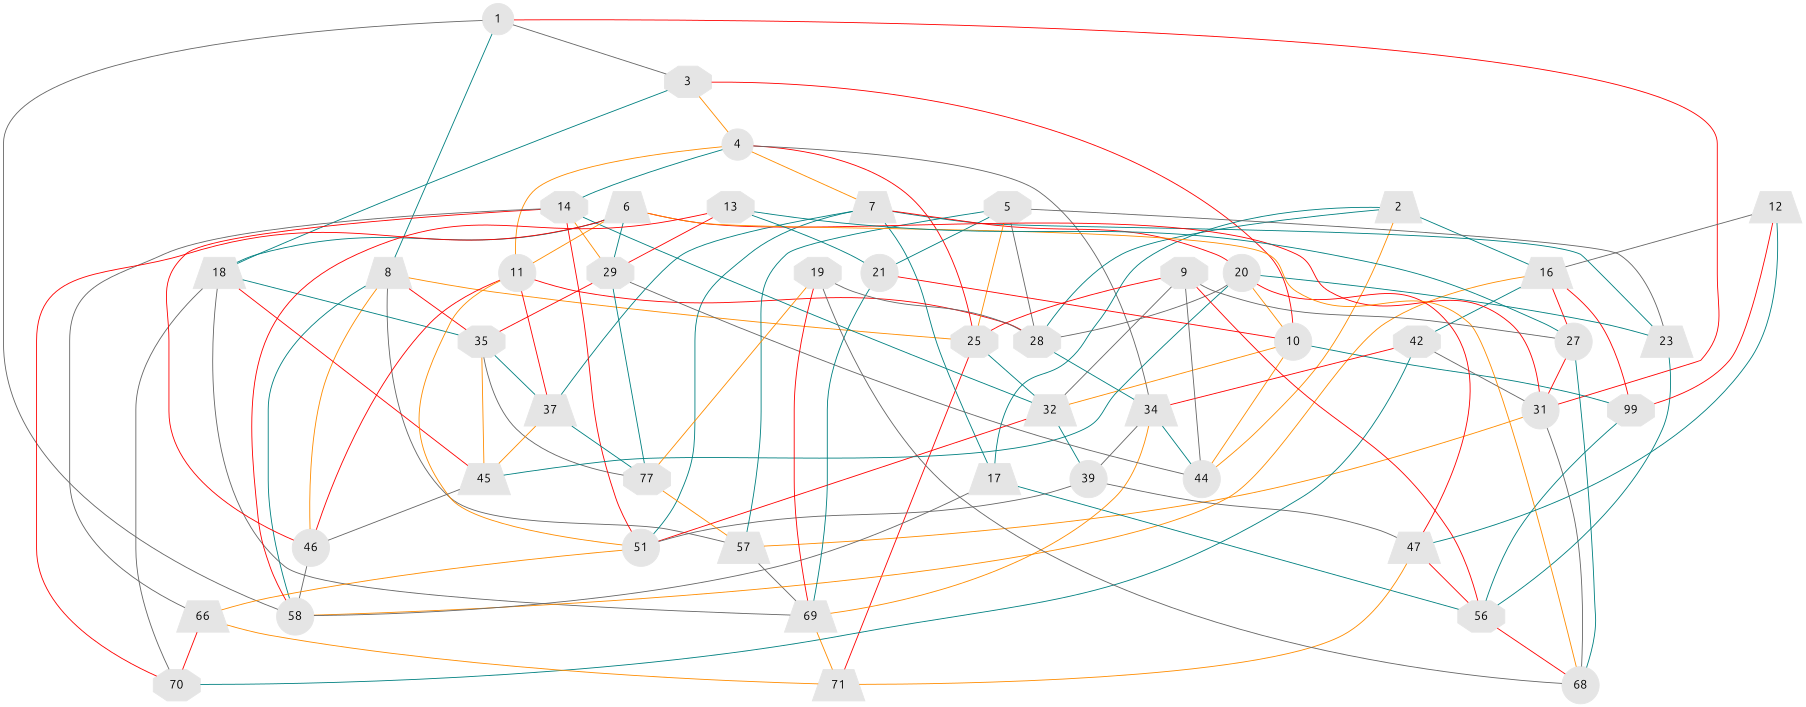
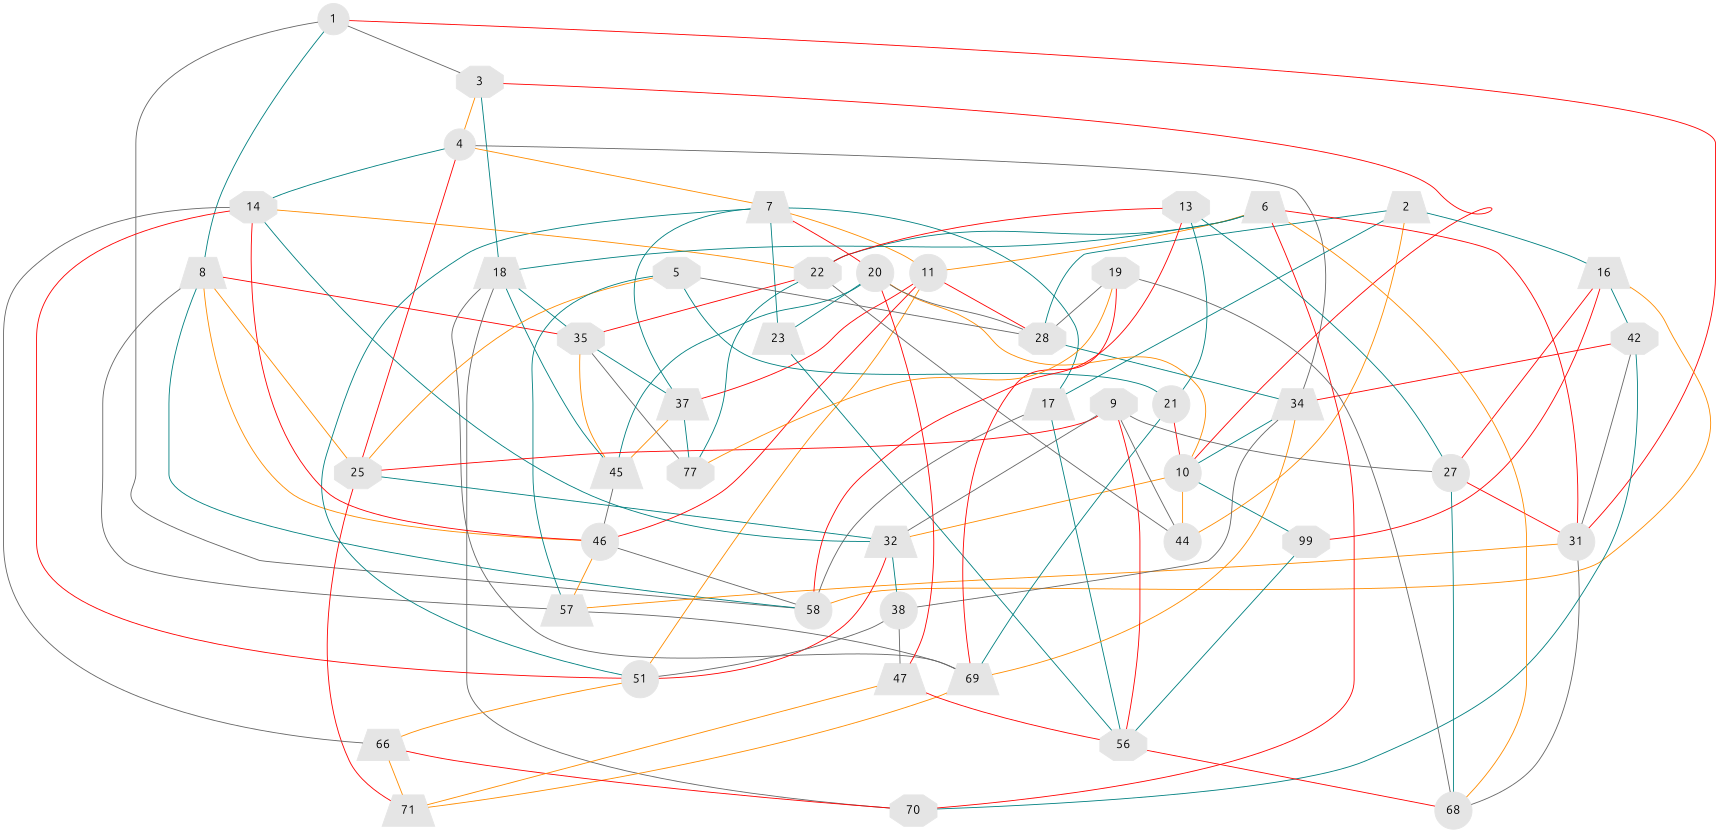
  graph {
    fontname=Ubuntu
    node [color=gray90 fontname=Ubuntu shape=trapezium style=filled]
    edge [color=teal fontname=Ubuntu]
    1 [shape=circle]
    3 [shape=octagon]
    8 [super="+76"]
    31 [shape=circle super="+61"]
    58 [shape=circle super="+65"]
    4 [shape=circle super="+24"]
    18 [super="+52"]
    n8 [label=10 shape=circle super="+33"]
    25 [shape=octagon super="+36"]
    57 [super="+59"]
    35 [shape=octagon super="+50"]
    46 [shape=circle super="+81"]
    68 [shape=circle super="+78"]
    2 [super="+73"]
    16 [super="+74"]
    17
    28 [shape=octagon super="+53"]
    44 [shape=circle super="+62"]
    27 [shape=circle super="+43"]
    n20 [label=99 shape=octagon]
    n21 [label=42 shape=octagon]
    56 [shape=octagon super="+63"]
    34 [super="+55"]
    7 [super="+10"]
    11 [shape=circle super="+15"]
    14 [shape=octagon super="+79"]
    70 [shape=octagon]
    45 [super="+49"]
    69 [super="+80"]
    32 [super="+64"]
    23
    20 [shape=circle super="+67"]
    37 [super="+54"]
    51 [shape=circle super="+72"]
-   29 [shape=octagon super="+41"]
+   29 [shape=octagon super="+41" label=22]
    66
    71
-   38 [shape=circle label=39]
+   38 [shape=circle]
    5 [shape=octagon super="+40"]
    21 [shape=circle]
    6 [super="+48"]
    77 [shape=octagon]
    47 [super="+75"]
    9 [shape=octagon super="+26"]
-   12 [super="+42"]
    13 [shape=octagon]
    19 [shape=octagon]
    1 -- 3 [color=gray40]
    1 -- 8
    1 -- 31 [color=red]
    1 -- 58 [color=gray40]
    3 -- 4 [color=darkorange]
    3 -- 18
    3 -- n8 [color=red]
    8 -- 58
    8 -- 25 [color=darkorange]
    8 -- 57 [color=gray40]
    8 -- 35 [color=red]
    8 -- 46 [color=darkorange]
    31 -- 57 [color=darkorange]
    31 -- 68 [color=gray40]
    4 -- 25 [color=red]
    4 -- 34 [color=gray40]
    4 -- 7 [color=darkorange]
-   4 -- 11 [color=darkorange]
+   7 -- 11 [color=darkorange]
    4 -- 14
    18 -- 35
    18 -- 70 [color=gray40]
-   18 -- 45 [color=red]
+   18 -- 45
    18 -- 69 [color=gray40]
    n8 -- 44 [color=darkorange]
    n8 -- n20
    n8 -- 32 [color=darkorange]
    25 -- 32
    25 -- 71 [color=red]
    57 -- 69 [color=gray40]
    35 -- 45 [color=darkorange]
    35 -- 37
    35 -- 77 [color=gray40]
    46 -- 58 [color=gray40]
-   77 -- 57 [color=darkorange]
+   46 -- 57 [color=darkorange]
    2 -- 16
    2 -- 17
    2 -- 28
    2 -- 44 [color=darkorange]
    16 -- 58 [color=darkorange]
    16 -- 27 [color=red]
    16 -- n20 [color=red]
    16 -- n21
    17 -- 58 [color=gray40]
    17 -- 56
    28 -- 34
    27 -- 31 [color=red]
    27 -- 68 [weight=2]
    n20 -- 56
    n21 -- 31 [color=gray40]
    n21 -- 34 [color=red]
    n21 -- 70
    56 -- 68 [color=red]
-   34 -- 44
+   34 -- n8
    34 -- 69 [color=darkorange]
    34 -- 38 [color=gray40]
    7 -- 17
    7 -- 23
    7 -- 20 [color=red]
    7 -- 37
    7 -- 51
    11 -- 46 [color=red]
    11 -- 28 [color=red]
    11 -- 37 [color=red]
    11 -- 51 [color=darkorange]
    14 -- 46 [color=red]
    14 -- 32
    14 -- 51 [color=red]
    14 -- 29 [color=darkorange]
    14 -- 66 [color=gray40]
    45 -- 46 [color=gray40]
    69 -- 71 [color=darkorange]
    32 -- 51 [color=red]
    32 -- 38
    23 -- 56
    20 -- n8 [color=darkorange]
    20 -- 28 [color=gray40]
    20 -- 45
    20 -- 23
    20 -- 47 [color=red]
    37 -- 45 [color=darkorange]
    37 -- 77
    51 -- 66 [color=darkorange]
    29 -- 35 [color=red]
    29 -- 44 [color=gray40]
    29 -- 77
    66 -- 70 [color=red]
    66 -- 71 [color=darkorange]
    38 -- 51 [color=gray40]
    38 -- 47 [color=gray40]
    5 -- 25 [color=darkorange]
    5 -- 57 [weight=2]
    5 -- 28 [color=gray40]
-   5 -- 23 [color=gray40]
    5 -- 21
    21 -- n8 [color=red]
    21 -- 69
    6 -- 31 [color=red]
    6 -- 18
    6 -- 68 [color=darkorange]
    6 -- 11 [color=darkorange]
    6 -- 70 [color=red]
    6 -- 29
    47 -- 56 [color=red]
    47 -- 71 [color=darkorange]
    9 -- 25 [color=red]
    9 -- 44 [color=gray40 weight=2]
    9 -- 27 [color=gray40]
    9 -- 56 [color=red]
    9 -- 32 [color=gray40]
-   12 -- 16 [color=gray40]
-   12 -- n20 [color=red]
-   12 -- 47 [weight=2]
    13 -- 58 [color=red]
    13 -- 27
    13 -- 29 [color=red]
    13 -- 21
    19 -- 68 [color=gray40]
    19 -- 28 [color=gray40]
    19 -- 69 [color=red]
    19 -- 77 [color=darkorange]
  }
